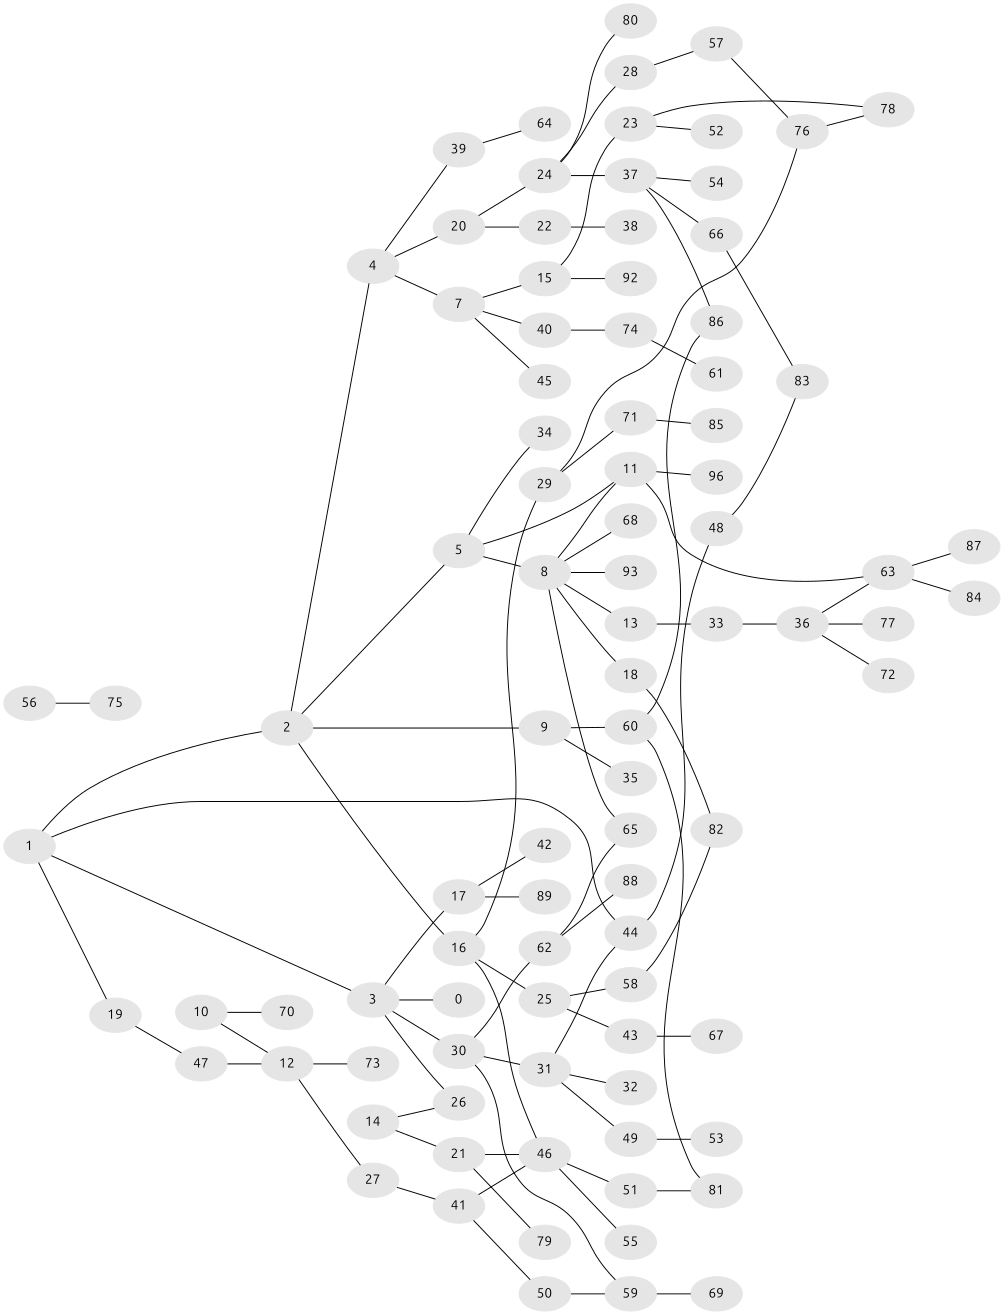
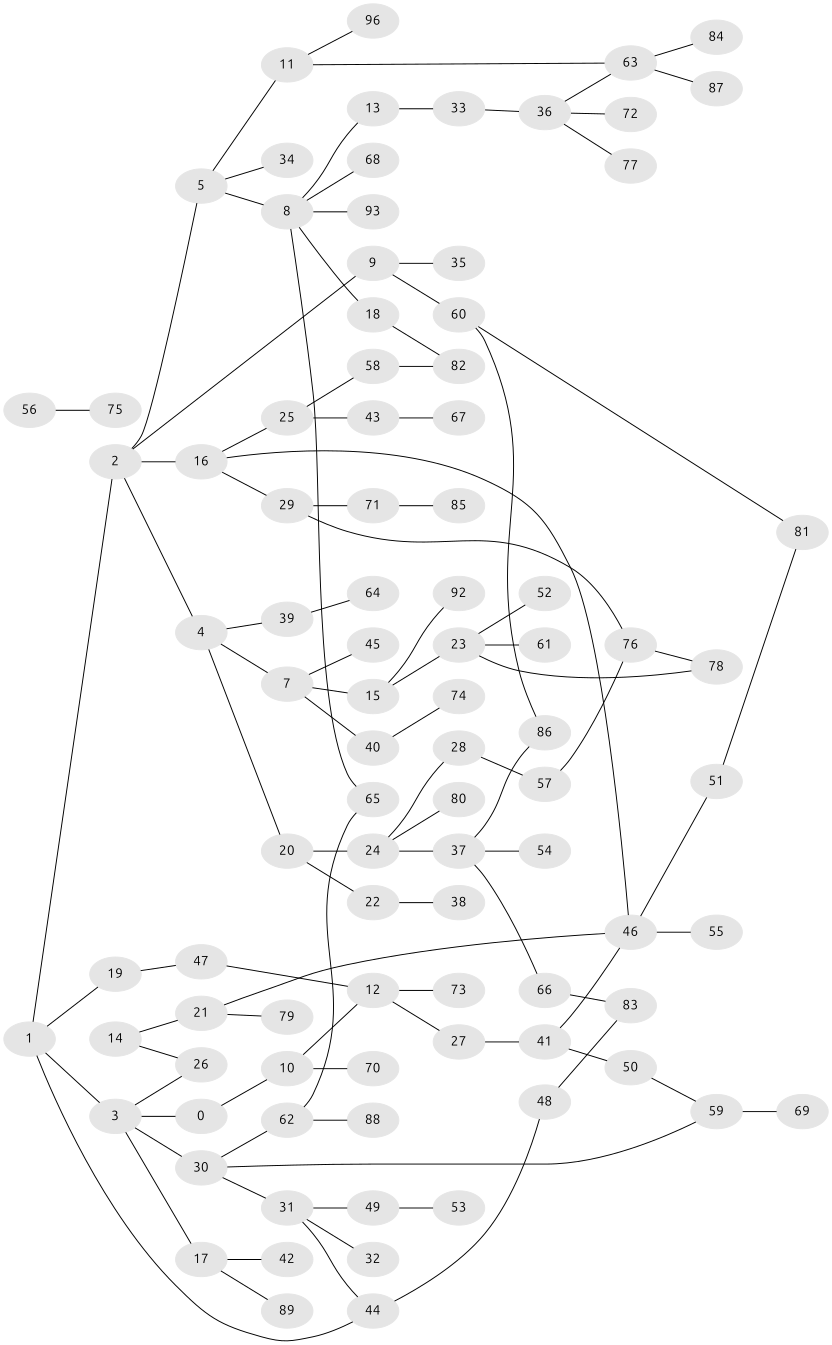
  graph {
    fontname=Ubuntu
    rankdir=LR
    node [color=gray90 fontname=Ubuntu style=filled]
    edge [fontname=Ubuntu]
    1
    2
    3
    19
    44
    4
    5
    9
    16
    n10 [label=0]
    17
    30
    26
    47
    48
    7
    20
    39
    8
    11
    34
    35
    60
    25
    29
    46
    10
    14
    21
    42
    89
    31
    59
    62
    15
    40
    45
    22
    24
    64
    13
    18
    65
    68
    n45 [label=93]
    63
    n47 [label=96]
    12
    70
    23
    92
    74
    33
    82
    86
    81
    27
    73
    87
    84
    41
    36
    79
    52
    61
    78
    43
    58
    71
    76
    51
    55
    38
    28
    37
    80
    57
    54
    66
    67
    50
    85
    32
    49
    69
    88
    53
    72
    77
    83
    56
    75
    1 -- 2
    1 -- 3
    1 -- 19
    1 -- 44
    2 -- 4
    2 -- 5
    2 -- 9
    2 -- 16
    3 -- n10
    3 -- 17
    3 -- 30
    3 -- 26
    19 -- 47
    44 -- 48
    4 -- 7
    4 -- 20
    4 -- 39
    5 -- 8
    5 -- 11
    5 -- 34
    9 -- 35
    9 -- 60
    16 -- 25
    16 -- 29
    16 -- 46
+   n10 -- 10
    17 -- 42
    17 -- 89
    30 -- 31
    30 -- 59
    30 -- 62
    47 -- 12
    48 -- 83
    7 -- 15
    7 -- 40
    7 -- 45
    20 -- 22
    20 -- 24
    39 -- 64
-   8 -- 11
    8 -- 13
    8 -- 18
    8 -- 65
    8 -- 68
    8 -- n45
    11 -- 63
    11 -- n47
    60 -- 86
    60 -- 81
    25 -- 43
    25 -- 58
    29 -- 71
    29 -- 76
    46 -- 51
    46 -- 55
    10 -- 12
    10 -- 70
    14 -- 26
    14 -- 21
    21 -- 46
    21 -- 79
    31 -- 44
    31 -- 32
    31 -- 49
    59 -- 69
    62 -- 65
    62 -- 88
    15 -- 23
    15 -- 92
    40 -- 74
    22 -- 38
    24 -- 28
    24 -- 37
    24 -- 80
    13 -- 33
    18 -- 82
    63 -- 87
    63 -- 84
    12 -- 27
    12 -- 73
    23 -- 52
-   74 -- 61
+   23 -- 61
    23 -- 78
    33 -- 36
    27 -- 41
    41 -- 46
    41 -- 50
    36 -- 63
    36 -- 72
    36 -- 77
    43 -- 67
    58 -- 82
    71 -- 85
    76 -- 78
    51 -- 81
    28 -- 57
    37 -- 86
    37 -- 54
    37 -- 66
    57 -- 76
    66 -- 83
    50 -- 59
    49 -- 53
    56 -- 75
  }
